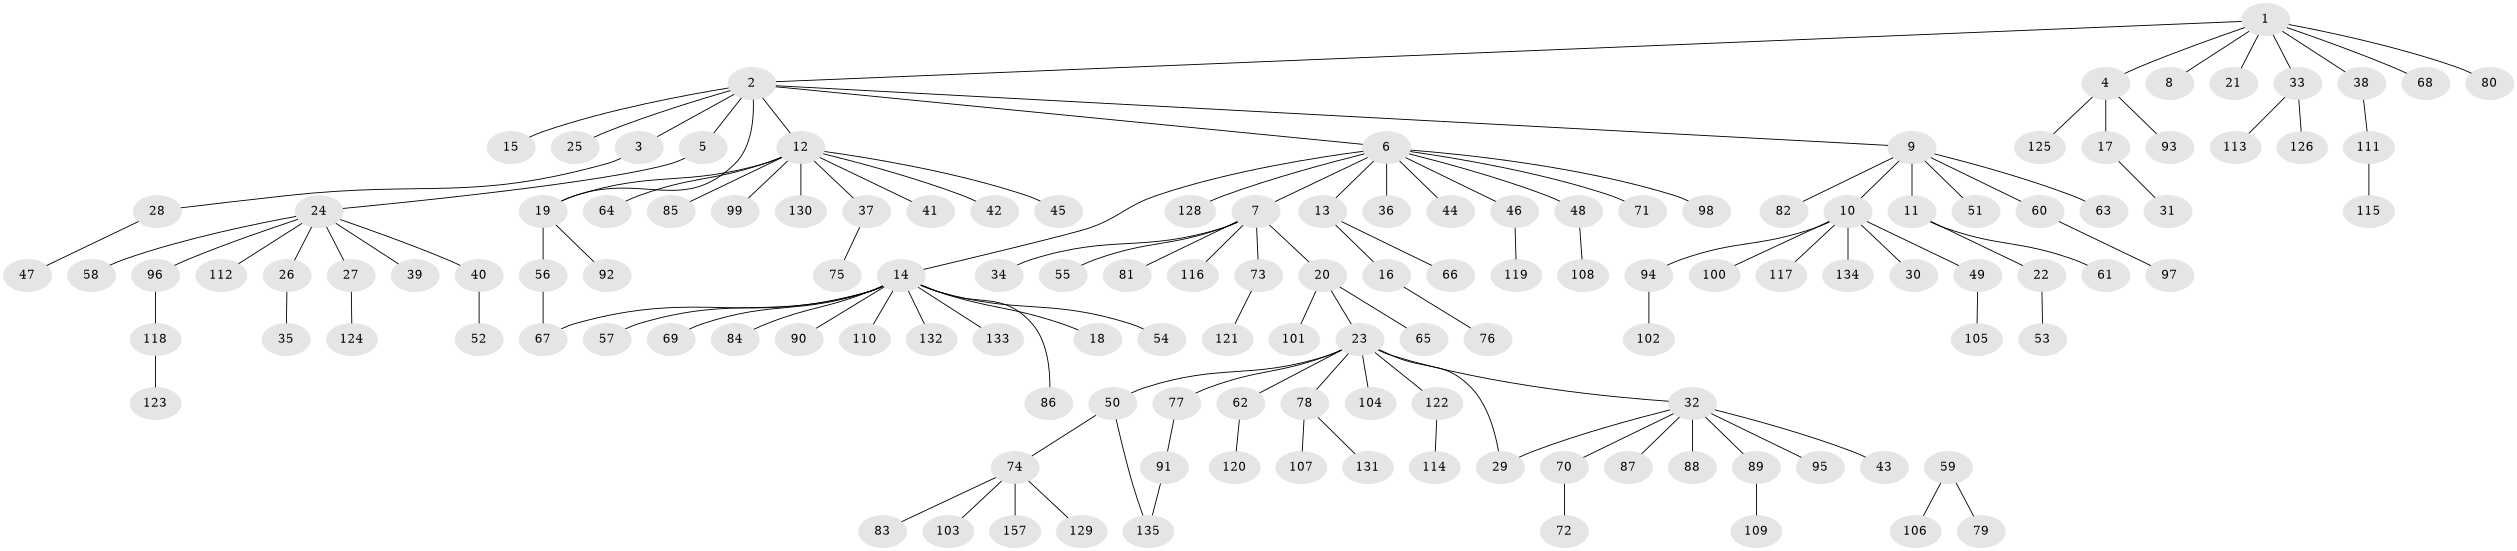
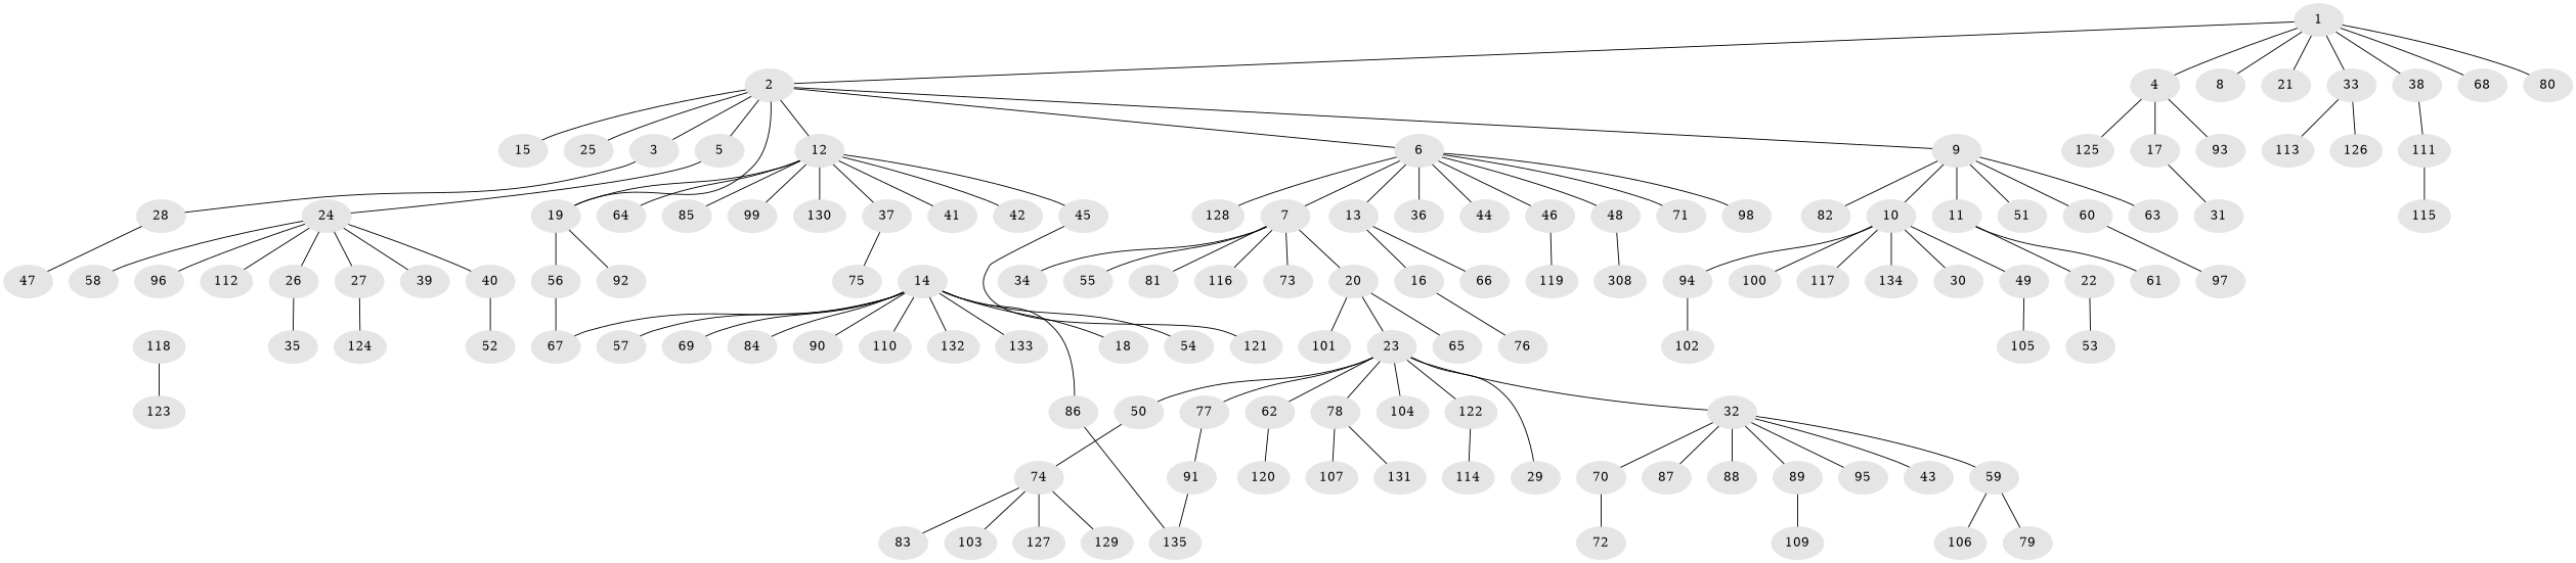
  graph {
    node [color=gray90 style=filled]
    1
    2
    4
    8
    21
    33
    38
    68
    80
    3
    5
    6
    9
    12
    15
    19
    25
    17
    93
    125
    113
    126
    111
    28
    24
    7
    13
    14
    36
    44
    46
    48
    71
    98
    128
    10
    11
    51
    60
    63
    82
    37
    41
    42
    45
    64
    85
    99
    130
    56
    92
    47
    31
    26
    27
    39
    40
    58
    96
    112
    20
    34
    55
    73
    81
    116
    16
    66
    18
    54
    57
    67
    69
    84
    86
    90
    110
    132
    133
    119
-   108
+   108 [label=308]
    23
    65
    101
    30
    49
    94
    100
    117
    134
    22
    61
    97
    105
    102
    53
    75
    121
    76
    135
    29
    32
    50
    62
    77
    78
    104
    122
    43
    59
    70
    87
    88
    89
    95
    74
    120
    91
    107
    131
    114
    35
    124
    52
    118
    79
    106
    72
    109
    115
    83
    103
-   127 [label=157]
+   127
    129
    123
    1 -- 2
    1 -- 4
    1 -- 8
    1 -- 21
    1 -- 33
    1 -- 38
    1 -- 68
    1 -- 80
    2 -- 3
    2 -- 5
    2 -- 6
    2 -- 9
    2 -- 12
    2 -- 15
    2 -- 19
    2 -- 25
    4 -- 17
    4 -- 93
    4 -- 125
    33 -- 113
    33 -- 126
    38 -- 111
    3 -- 28
    5 -- 24
    6 -- 7
    6 -- 13
-   6 -- 14
    6 -- 36
    6 -- 44
    6 -- 46
    6 -- 48
    6 -- 71
    6 -- 98
    6 -- 128
    9 -- 10
    9 -- 11
    9 -- 51
    9 -- 60
    9 -- 63
    9 -- 82
    12 -- 19
    12 -- 37
    12 -- 41
    12 -- 42
    12 -- 45
    12 -- 64
    12 -- 85
    12 -- 99
    12 -- 130
    19 -- 56
    19 -- 92
    17 -- 31
    111 -- 115
    28 -- 47
    24 -- 26
    24 -- 27
    24 -- 39
    24 -- 40
    24 -- 58
    24 -- 96
    24 -- 112
    7 -- 20
    7 -- 34
    7 -- 55
    7 -- 73
    7 -- 81
    7 -- 116
    13 -- 16
    13 -- 66
    14 -- 18
    14 -- 54
    14 -- 57
    14 -- 67
    14 -- 69
    14 -- 84
    14 -- 86
    14 -- 90
    14 -- 110
    14 -- 132
    14 -- 133
    46 -- 119
    48 -- 108
    10 -- 30
    10 -- 49
    10 -- 94
    10 -- 100
    10 -- 117
    10 -- 134
    11 -- 22
    11 -- 61
    60 -- 97
    37 -- 75
-   73 -- 121
+   45 -- 121
    56 -- 67
    26 -- 35
    27 -- 124
    40 -- 52
-   96 -- 118
    20 -- 23
    20 -- 65
    20 -- 101
    16 -- 76
-   50 -- 135
+   86 -- 135
    23 -- 29
    23 -- 32
    23 -- 50
    23 -- 62
    23 -- 77
    23 -- 78
    23 -- 104
    23 -- 122
    49 -- 105
    94 -- 102
    22 -- 53
    32 -- 43
-   32 -- 29
+   32 -- 59
    32 -- 70
    32 -- 87
    32 -- 88
    32 -- 89
    32 -- 95
    50 -- 74
    62 -- 120
    77 -- 91
    78 -- 107
    78 -- 131
    122 -- 114
    59 -- 79
    59 -- 106
    70 -- 72
    89 -- 109
    74 -- 83
    74 -- 103
    74 -- 127
    74 -- 129
    91 -- 135
    118 -- 123
  }
